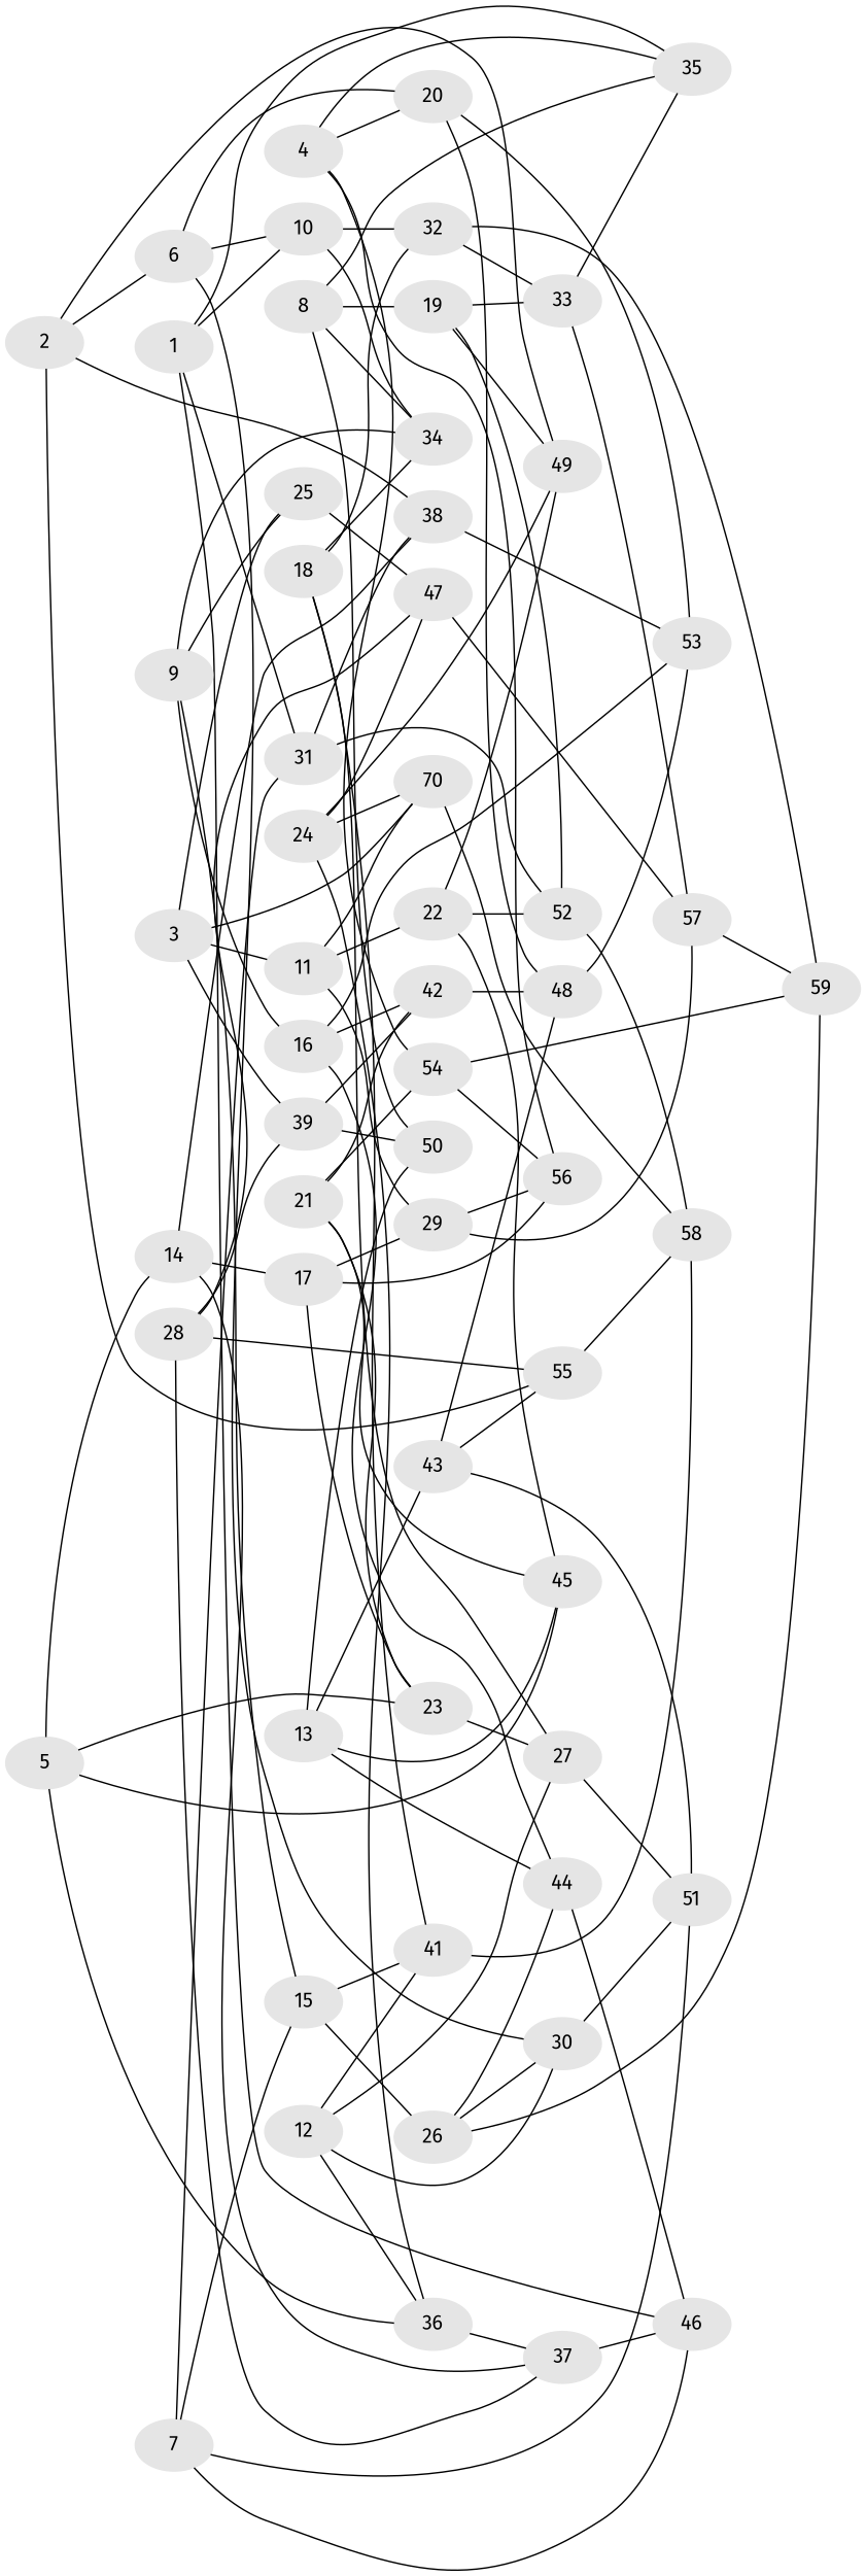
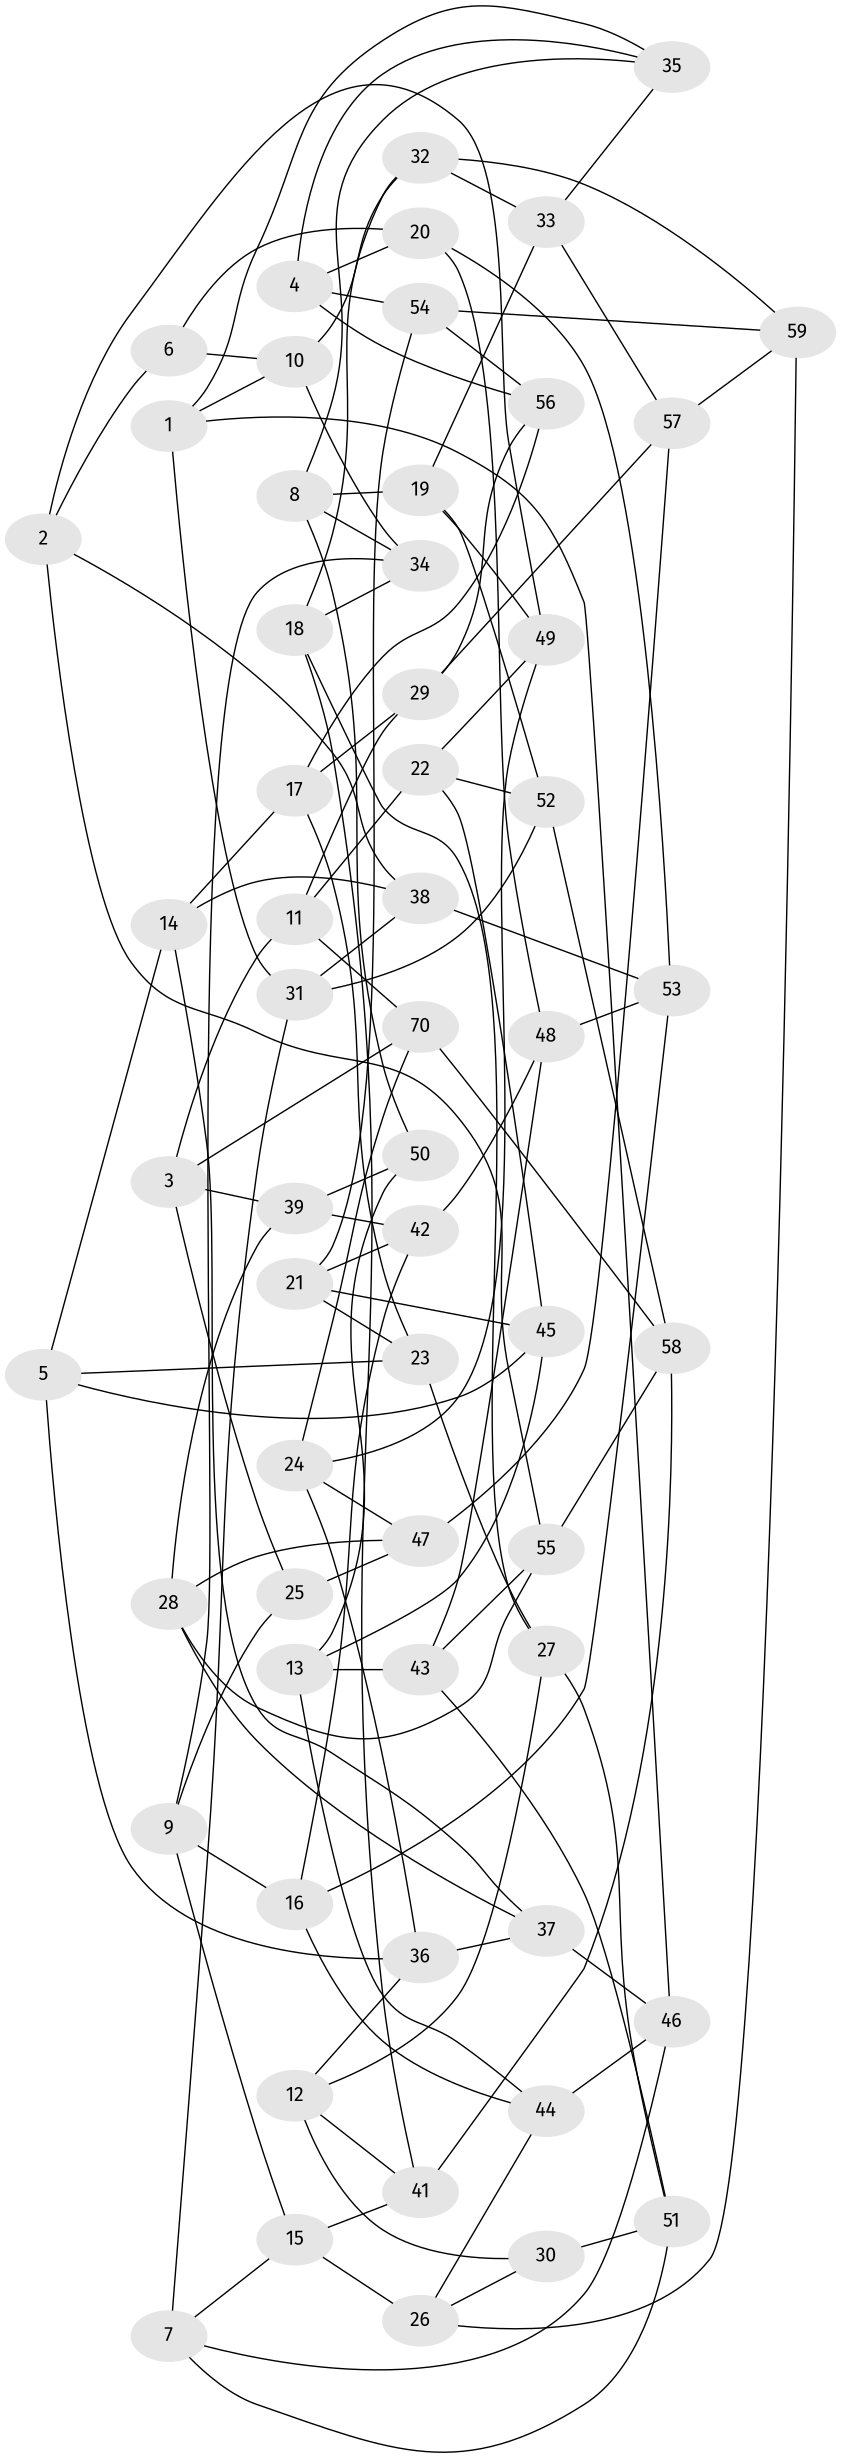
  graph {
    fontname="Fira Sans"
    rankdir=LR
    node [color=gray90 fontname="Fira Sans" style=filled]
    edge [fontname="Fira Sans"]
    1
    10
    31
    35
    46
    34
    32
    38
    52
    2
    6
    49
    55
    20
    30
    53
    58
    3
    11
    25
    39
    n22 [label=70]
    22
    29
    47
    50
    42
    4
    54
    56
    48
    59
    5
    14
    23
    36
    45
    17
    37
    27
    51
    7
    15
    41
    26
    8
    19
    33
    9
    16
    44
    57
    12
    13
    43
    18
    21
    24
    28
    1 -- 10
    1 -- 31
    1 -- 35
    1 -- 46
    10 -- 34
    10 -- 32
    31 -- 38
    31 -- 52
    32 -- 59
    32 -- 33
    38 -- 53
    52 -- 58
    2 -- 38
    2 -- 6
    2 -- 49
    2 -- 55
    6 -- 10
    6 -- 20
-   6 -- 30
    55 -- 58
    20 -- 53
    20 -- 48
    30 -- 51
    3 -- 11
    3 -- 25
    3 -- 39
    3 -- n22
    11 -- n22
    11 -- 22
    11 -- 29
    25 -- 47
    39 -- 50
    39 -- 42
    n22 -- 58
    22 -- 52
    22 -- 49
    22 -- 45
    29 -- 56
    29 -- 57
    47 -- 57
    42 -- 48
    4 -- 35
    4 -- 20
    4 -- 54
    4 -- 56
    54 -- 56
    54 -- 59
    48 -- 53
    5 -- 14
    5 -- 23
    5 -- 36
    5 -- 45
    14 -- 38
    14 -- 17
    14 -- 37
    23 -- 27
    36 -- 37
    17 -- 29
    17 -- 56
    17 -- 23
    37 -- 46
    27 -- 51
    7 -- 31
    7 -- 46
    7 -- 51
    7 -- 15
    15 -- 41
    15 -- 26
    41 -- 58
    26 -- 30
    26 -- 59
    26 -- 44
    8 -- 35
    8 -- 34
    8 -- 50
    8 -- 19
    19 -- 52
    19 -- 49
    19 -- 33
    33 -- 35
    33 -- 57
    9 -- 34
    9 -- 25
    9 -- 15
    9 -- 16
    16 -- 53
    16 -- 42
    16 -- 44
    44 -- 46
    57 -- 59
    12 -- 30
    12 -- 36
    12 -- 27
    12 -- 41
    13 -- 50
    13 -- 45
    13 -- 44
    13 -- 43
    43 -- 55
    43 -- 48
    43 -- 51
    18 -- 34
    18 -- 32
    18 -- 27
    18 -- 41
    21 -- 42
    21 -- 54
    21 -- 23
    21 -- 45
    24 -- 49
    24 -- n22
    24 -- 47
    24 -- 36
    28 -- 55
    28 -- 39
    28 -- 47
    28 -- 37
  }
